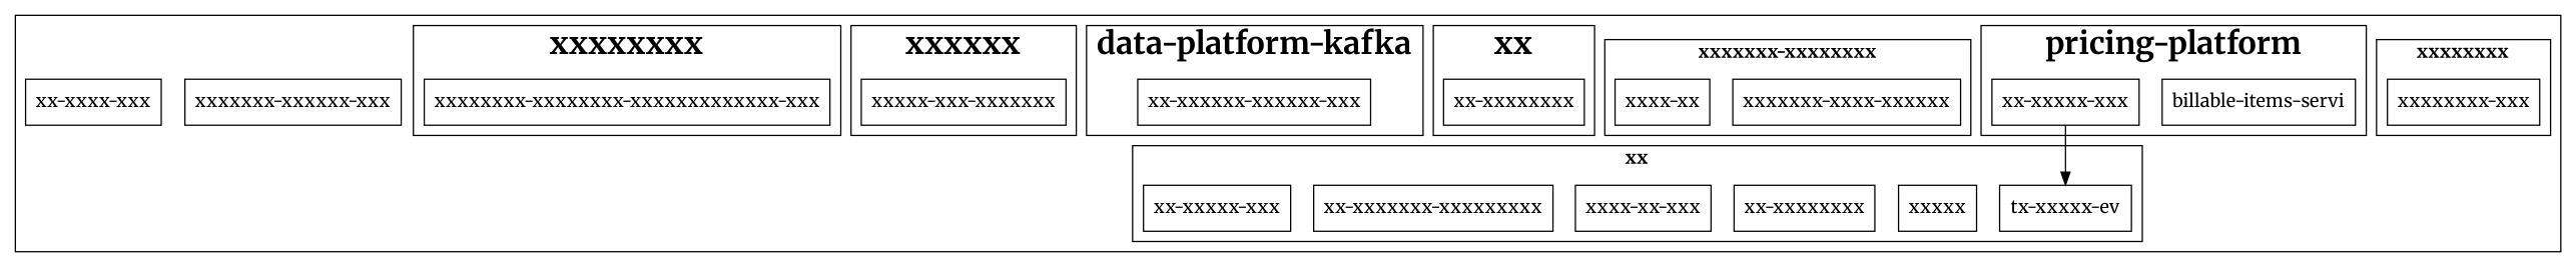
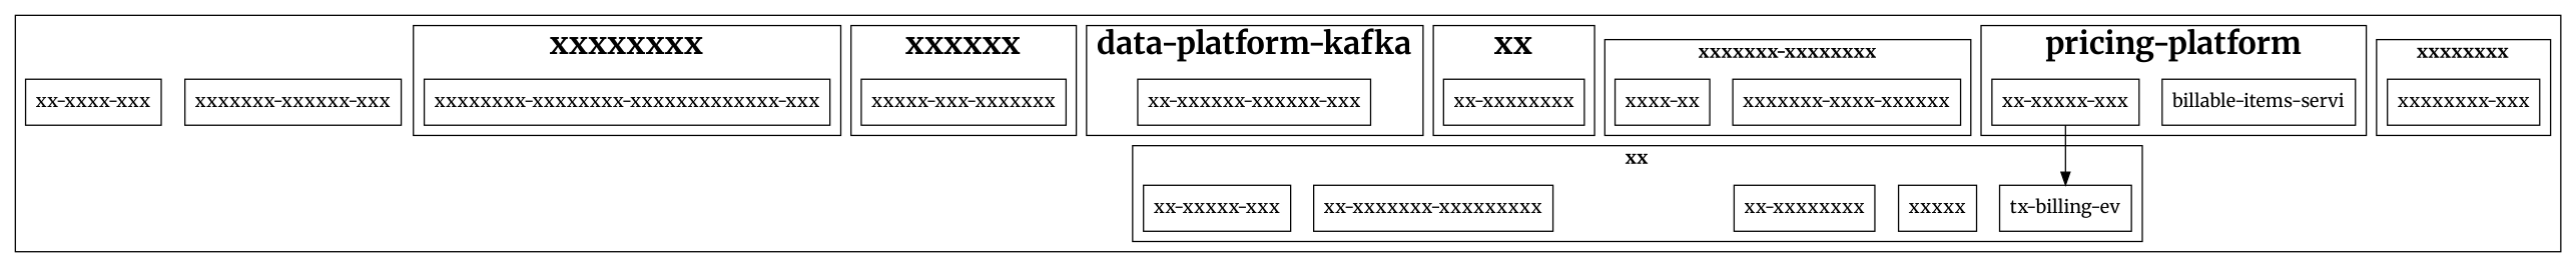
  digraph {
    fontname=Merriweather
    splines=ortho
    node [fontname=Merriweather shape=box]
-   n1 [label="tx-xxxxx-ev"]
+   n1 [label="tx-billing-ev"]
    n2 [label=xxxxx]
    n3 [label="xx-xxxxxxxx"]
-   n4 [label="xxxx-xx-xxx"]
    n5 [label="xx-xxxxxxx-xxxxxxxxx"]
    n6 [label="xx-xxxxx-xxx"]
    n7 [label="xxxxxxxx-xxx"]
    n8 [label="billable-items-servi"]
    n9 [label="xx-xxxxx-xxx"]
    n10 [label="xxxxxxx-xxxx-xxxxxx"]
    n11 [label="xxxx-xx"]
    n12 [label="xx-xxxxxxxx"]
    n13 [label="xx-xxxxxx-xxxxxx-xxx"]
    n14 [label="xxxxx-xxx-xxxxxxx"]
    n15 [label="xxxxxxxx-xxxxxxxx-xxxxxxxxxxxxx-xxx"]
    n16 [label="xxxxxxx-xxxxxx-xxx"]
    n17 [label="xx-xxxx-xxx"]
    subgraph cluster_1 {
      n16
      n17
      subgraph cluster_2 {
        label=<<b>xx</b>>
        n1
        n2
        n3
-       n4
        n5
        n6
      }
      subgraph cluster_3 {
        label=<<b>xxxxxxxx</b>>
        n7
      }
      subgraph cluster_4 {
        fontsize=24
        label=<<b>pricing-platform</b>>
        n8
        n9
      }
      subgraph cluster_5 {
        label=<<b>xxxxxxx-xxxxxxxx</b>>
        n10
        n11
      }
      subgraph cluster_6 {
        fontsize=24
        label=<<b>xx</b>>
        n12
      }
      subgraph cluster_7 {
        fontsize=24
        label=<<b>data-platform-kafka</b>>
        n13
      }
      subgraph cluster_8 {
        fontsize=24
        label=<<b>xxxxxx</b>>
        n14
      }
      subgraph cluster_9 {
        fontsize=24
        label=<<b>xxxxxxxx</b>>
        n15
      }
    }
    n9 -> n1 [fontname=Merriweather]
  }
